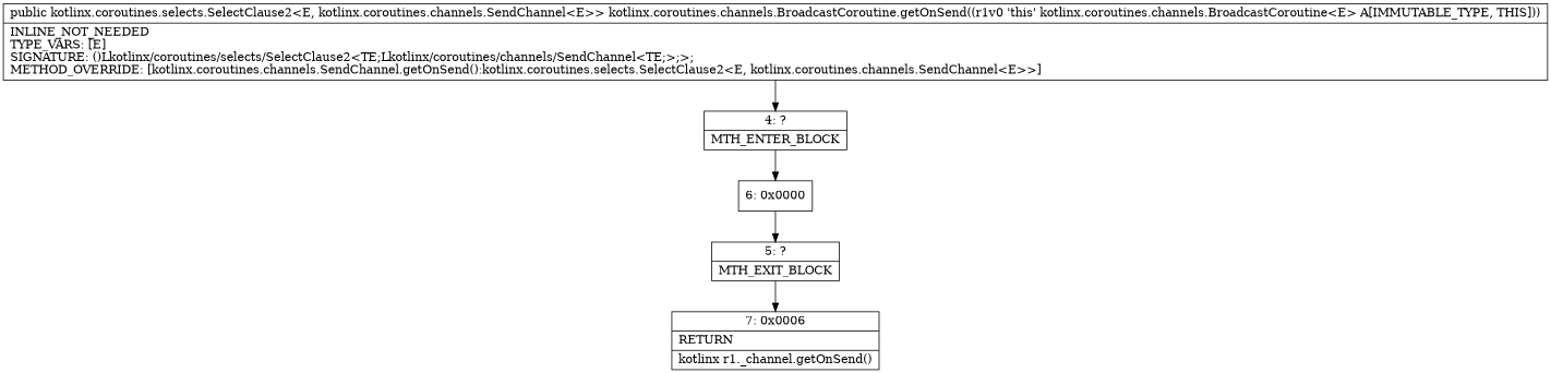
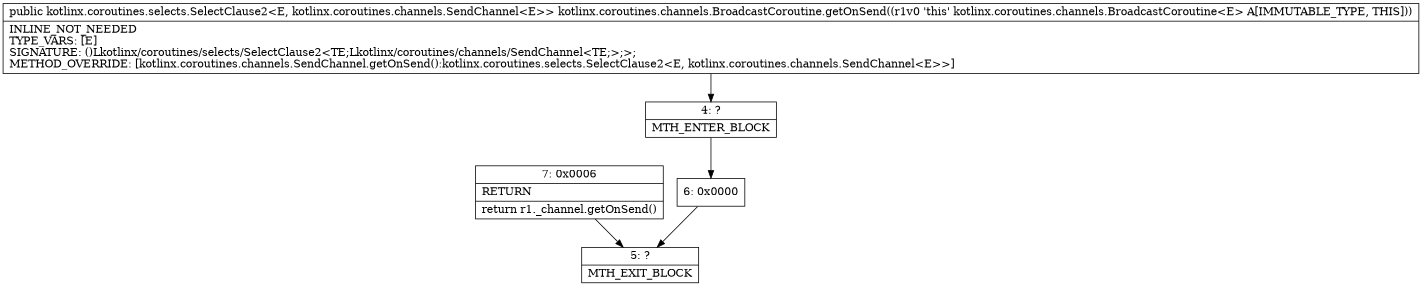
  digraph {
    node [shape=record]
    n1 [label="{4\:\ ?|MTH_ENTER_BLOCK\l}"]
    n2 [label="{6\:\ 0x0000}"]
    n3 [label="{5\:\ ?|MTH_EXIT_BLOCK\l}"]
-   n4 [label="{7\:\ 0x0006|RETURN\l|kotlinx r1._channel.getOnSend()\l}"]
+   n4 [label="{7\:\ 0x0006|RETURN\l|return r1._channel.getOnSend()\l}"]
    n5 [label="{public kotlinx.coroutines.selects.SelectClause2\<E, kotlinx.coroutines.channels.SendChannel\<E\>\> kotlinx.coroutines.channels.BroadcastCoroutine.getOnSend((r1v0 'this' kotlinx.coroutines.channels.BroadcastCoroutine\<E\> A[IMMUTABLE_TYPE, THIS]))  | INLINE_NOT_NEEDED\lTYPE_VARS: [E]\lSIGNATURE: ()Lkotlinx\/coroutines\/selects\/SelectClause2\<TE;Lkotlinx\/coroutines\/channels\/SendChannel\<TE;\>;\>;\lMETHOD_OVERRIDE: [kotlinx.coroutines.channels.SendChannel.getOnSend():kotlinx.coroutines.selects.SelectClause2\<E, kotlinx.coroutines.channels.SendChannel\<E\>\>]\l}"]
    n1 -> n2
    n2 -> n3
-   n3 -> n4
+   n4 -> n3
    n5 -> n1
  }
